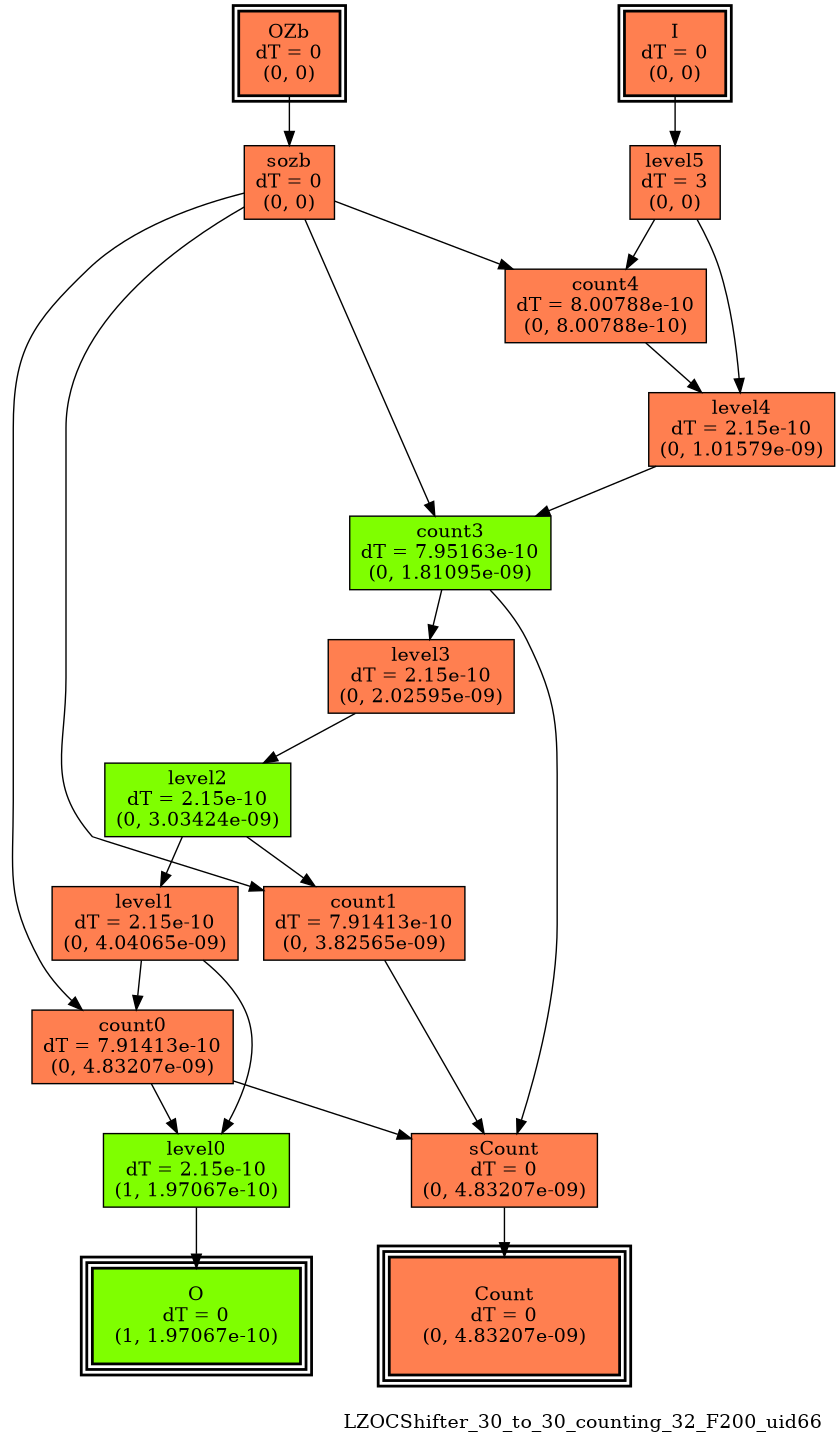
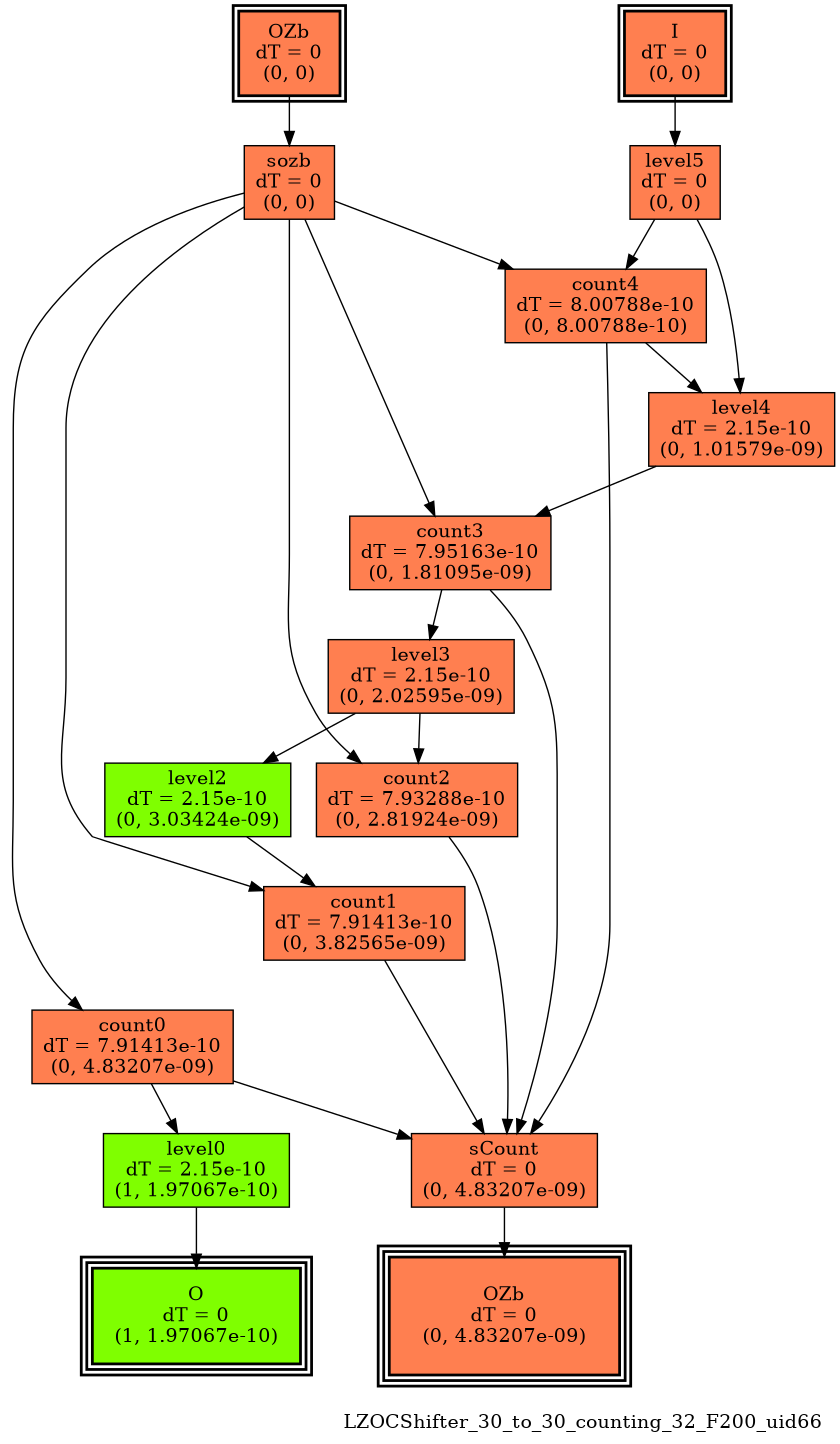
  digraph {
    label=LZOCShifter_30_to_30_counting_32_F200_uid66
    labeljust=right
    labelloc=bottom
    nodesep=0.25
    ranksep=0.5
    node [color=black fillcolor=coral peripheries=1 shape=box style=filled]
    edge [arrowhead=normal arrowsize=1.0 arrowtail=normal color=black dir=forward]
    n1 [label="I\ndT = 0\n(0, 0)" peripheries=2 style="bold, filled"]
    n2 [label="OZb\ndT = 0\n(0, 0)" peripheries=2 style="bold, filled"]
-   n3 [label="Count\ndT = 0\n(0, 4.83207e-09)" peripheries=3 style="bold, filled"]
+   n3 [label="OZb\ndT = 0\n(0, 4.83207e-09)" peripheries=3 style="bold, filled"]
    n4 [fillcolor=chartreuse label="O\ndT = 0\n(1, 1.97067e-10)" peripheries=3 style="bold, filled"]
-   n5 [label="level5\ndT = 3\n(0, 0)"]
+   n5 [label="level5\ndT = 0\n(0, 0)"]
    n6 [label="sozb\ndT = 0\n(0, 0)"]
    n7 [label="count4\ndT = 8.00788e-10\n(0, 8.00788e-10)"]
    n8 [label="level4\ndT = 2.15e-10\n(0, 1.01579e-09)"]
-   n9 [fillcolor=chartreuse label="count3\ndT = 7.95163e-10\n(0, 1.81095e-09)"]
+   n9 [label="count3\ndT = 7.95163e-10\n(0, 1.81095e-09)"]
+   n10 [label="count2\ndT = 7.93288e-10\n(0, 2.81924e-09)"]
    n11 [label="count1\ndT = 7.91413e-10\n(0, 3.82565e-09)"]
    n12 [label="count0\ndT = 7.91413e-10\n(0, 4.83207e-09)"]
    n13 [label="sCount\ndT = 0\n(0, 4.83207e-09)"]
    n14 [label="level3\ndT = 2.15e-10\n(0, 2.02595e-09)"]
    n15 [fillcolor=chartreuse label="level0\ndT = 2.15e-10\n(1, 1.97067e-10)"]
    n16 [fillcolor=chartreuse label="level2\ndT = 2.15e-10\n(0, 3.03424e-09)"]
-   n17 [label="level1\ndT = 2.15e-10\n(0, 4.04065e-09)"]
    subgraph sub_1 {
      rank=same
      n1
      n2
    }
    subgraph sub_2 {
      rank=same
      n3
      n4
    }
    n1 -> n5
    n2 -> n6
    n5 -> n7
    n5 -> n8
    n6 -> n7
    n6 -> n9
+   n6 -> n10
    n6 -> n11
    n6 -> n12
    n7 -> n8
+   n7 -> n13
    n8 -> n9
    n9 -> n13
    n9 -> n14
+   n10 -> n13
    n11 -> n13
    n12 -> n13
    n12 -> n15
    n13 -> n3
+   n14 -> n10
    n14 -> n16
    n15 -> n4
    n16 -> n11
-   n16 -> n17
-   n17 -> n12
-   n17 -> n15
  }
